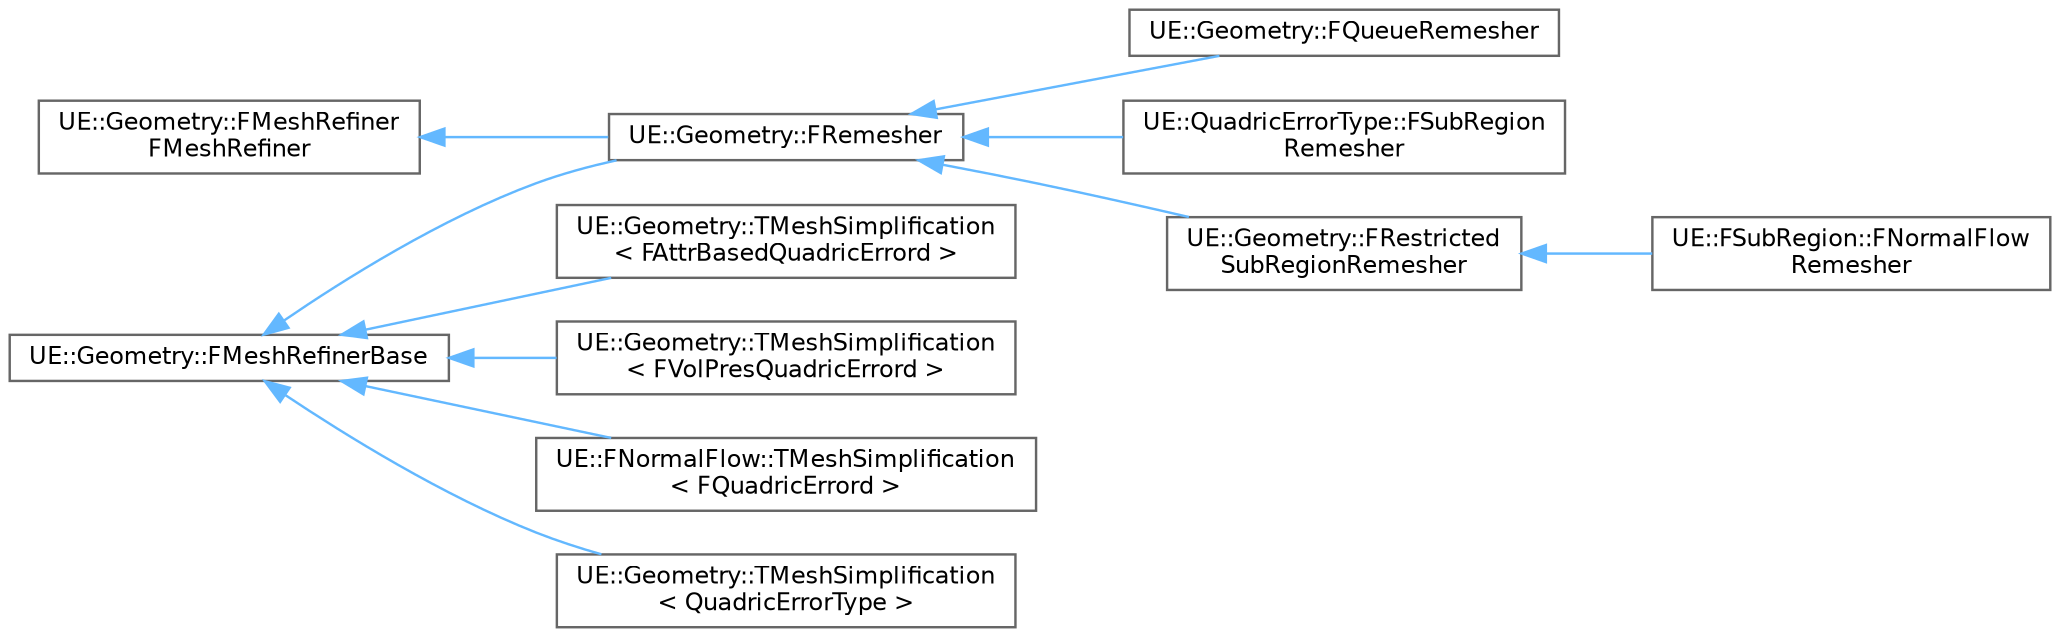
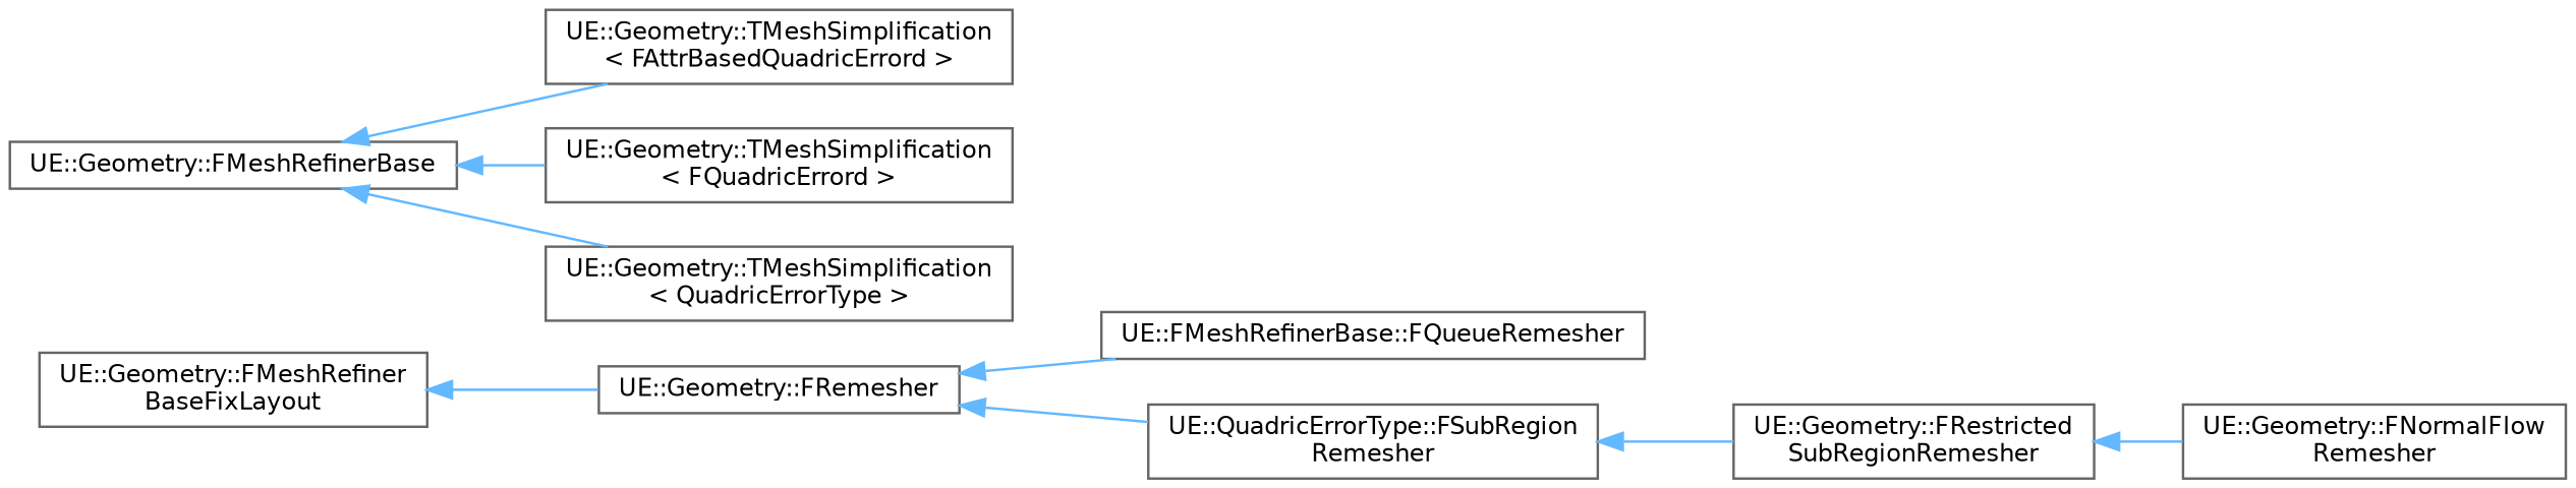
  digraph {
    rankdir=LR
    node [color=grey40 fillcolor=white fontname=Helvetica fontsize=10 shape=box style=filled]
    edge [color=steelblue1 dir=back fontname=Helvetica fontsize=10 labelfontname=Helvetica labelfontsize=10 style=solid]
-   n1 [height=0.2 label="UE::Geometry::FMeshRefiner\lFMeshRefiner" width=0.4]
+   n1 [height=0.2 label="UE::Geometry::FMeshRefiner\lBaseFixLayout" width=0.4]
    n2 [height=0.2 label="UE::Geometry::FRemesher" width=0.4]
    n3 [height=0.2 label="UE::Geometry::FMeshRefinerBase" width=0.4]
    n4 [height=0.2 label="UE::Geometry::TMeshSimplification\l\< FAttrBasedQuadricErrord \>" width=0.4]
-   n5 [height=0.2 label="UE::Geometry::TMeshSimplification\l\< FVolPresQuadricErrord \>" width=0.4]
-   n6 [height=0.2 label="UE::FNormalFlow::TMeshSimplification\l\< FQuadricErrord \>" width=0.4]
+   n6 [height=0.2 label="UE::Geometry::TMeshSimplification\l\< FQuadricErrord \>" width=0.4]
    n7 [height=0.2 label="UE::Geometry::TMeshSimplification\l\< QuadricErrorType \>" width=0.4]
-   n8 [height=0.2 label="UE::Geometry::FQueueRemesher" width=0.4]
+   n8 [height=0.2 label="UE::FMeshRefinerBase::FQueueRemesher" width=0.4]
    n9 [height=0.2 label="UE::QuadricErrorType::FSubRegion\lRemesher" width=0.4]
    n10 [height=0.2 label="UE::Geometry::FRestricted\lSubRegionRemesher" width=0.4]
-   n11 [height=0.2 label="UE::FSubRegion::FNormalFlow\lRemesher" width=0.4]
+   n11 [height=0.2 label="UE::Geometry::FNormalFlow\lRemesher" width=0.4]
    n1 -> n2
    n2 -> n8
    n2 -> n9
-   n3 -> n2
    n3 -> n4
-   n3 -> n5
    n3 -> n6
    n3 -> n7
-   n2 -> n10
+   n9 -> n10
    n10 -> n11
  }
